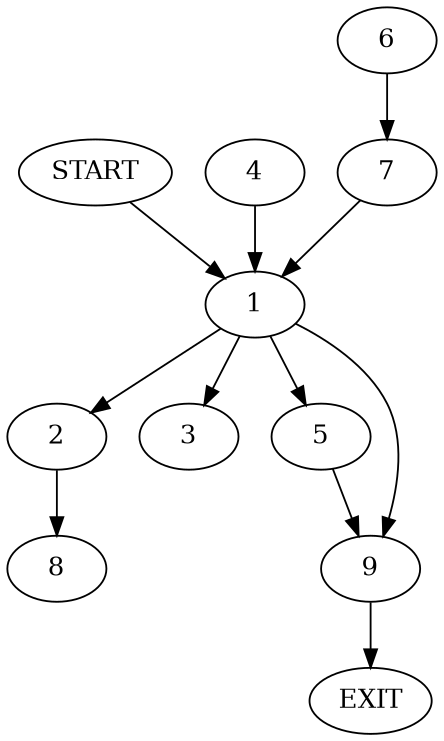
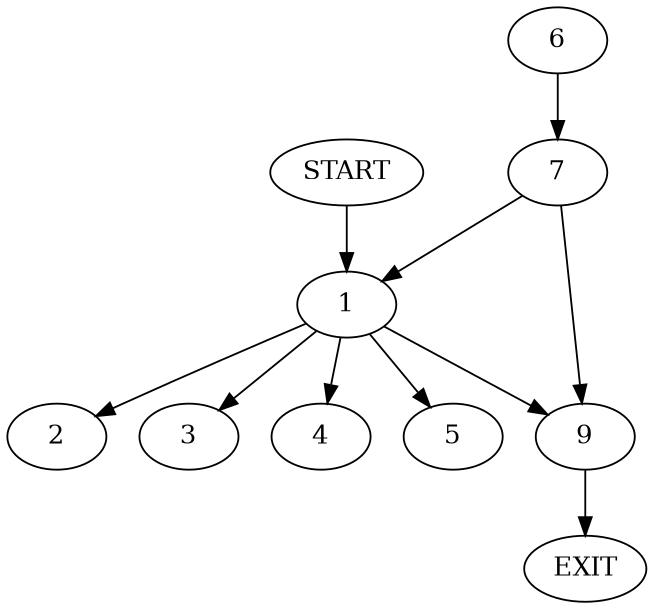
  digraph {
    n1 [label=START]
    1
    2
    3
    4
    5
    9
    n8 [label=EXIT]
-   8
    6
    7
    n1 -> 1
    1 -> 2
    1 -> 3
-   4 -> 1
+   1 -> 4
    1 -> 5
    1 -> 9
-   2 -> 8
    9 -> n8
    6 -> 7
    7 -> 1
-   5 -> 9
+   7 -> 9
  }
